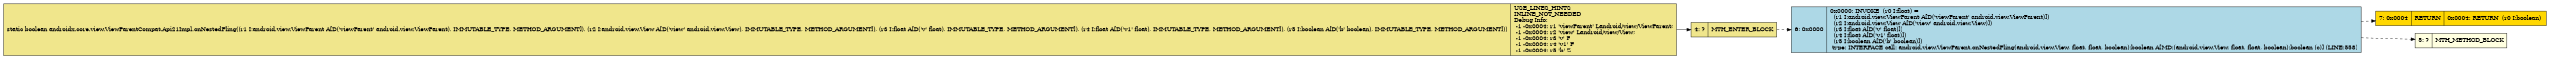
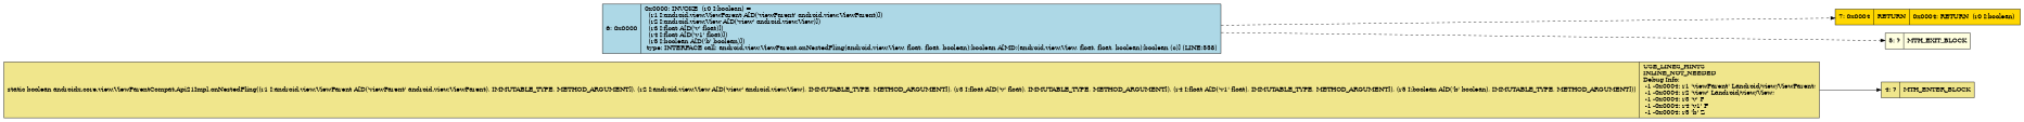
  digraph {
    rankdir=LR
    node [fillcolor=khaki shape=record style=filled]
    edge [style=dashed]
    n1 [label="{4\:\ ?|MTH_ENTER_BLOCK\l}"]
-   n2 [fillcolor=lightblue label="{6\:\ 0x0000|0x0000: INVOKE  (r0 I:float) = \l  (r1 I:android.view.ViewParent A[D('viewParent' android.view.ViewParent)])\l  (r2 I:android.view.View A[D('view' android.view.View)])\l  (r3 I:float A[D('v' float)])\l  (r4 I:float A[D('v1' float)])\l  (r5 I:boolean A[D('b' boolean)])\l type: INTERFACE call: android.view.ViewParent.onNestedFling(android.view.View, float, float, boolean):boolean A[MD:(android.view.View, float, float, boolean):boolean (c)] (LINE:558)\l}"]
+   n2 [fillcolor=lightblue label="{6\:\ 0x0000|0x0000: INVOKE  (r0 I:boolean) = \l  (r1 I:android.view.ViewParent A[D('viewParent' android.view.ViewParent)])\l  (r2 I:android.view.View A[D('view' android.view.View)])\l  (r3 I:float A[D('v' float)])\l  (r4 I:float A[D('v1' float)])\l  (r5 I:boolean A[D('b' boolean)])\l type: INTERFACE call: android.view.ViewParent.onNestedFling(android.view.View, float, float, boolean):boolean A[MD:(android.view.View, float, float, boolean):boolean (c)] (LINE:558)\l}"]
    n3 [fillcolor=gold label="{7\:\ 0x0004|RETURN\l|0x0004: RETURN  (r0 I:boolean) \l}"]
-   n4 [fillcolor=lightyellow label="{5\:\ ?|MTH_METHOD_BLOCK\l}"]
+   n4 [fillcolor=lightyellow label="{5\:\ ?|MTH_EXIT_BLOCK\l}"]
    n5 [label="{static boolean androidx.core.view.ViewParentCompat.Api21Impl.onNestedFling((r1 I:android.view.ViewParent A[D('viewParent' android.view.ViewParent), IMMUTABLE_TYPE, METHOD_ARGUMENT]), (r2 I:android.view.View A[D('view' android.view.View), IMMUTABLE_TYPE, METHOD_ARGUMENT]), (r3 I:float A[D('v' float), IMMUTABLE_TYPE, METHOD_ARGUMENT]), (r4 I:float A[D('v1' float), IMMUTABLE_TYPE, METHOD_ARGUMENT]), (r5 I:boolean A[D('b' boolean), IMMUTABLE_TYPE, METHOD_ARGUMENT]))  | USE_LINES_HINTS\lINLINE_NOT_NEEDED\lDebug Info:\l  \-1 \-0x0004: r1 'viewParent' Landroid\/view\/ViewParent;\l  \-1 \-0x0004: r2 'view' Landroid\/view\/View;\l  \-1 \-0x0004: r3 'v' F\l  \-1 \-0x0004: r4 'v1' F\l  \-1 \-0x0004: r5 'b' Z\l}"]
-   n1 -> n2
    n2 -> n3
    n2 -> n4
    n5 -> n1 [style=solid]
  }
